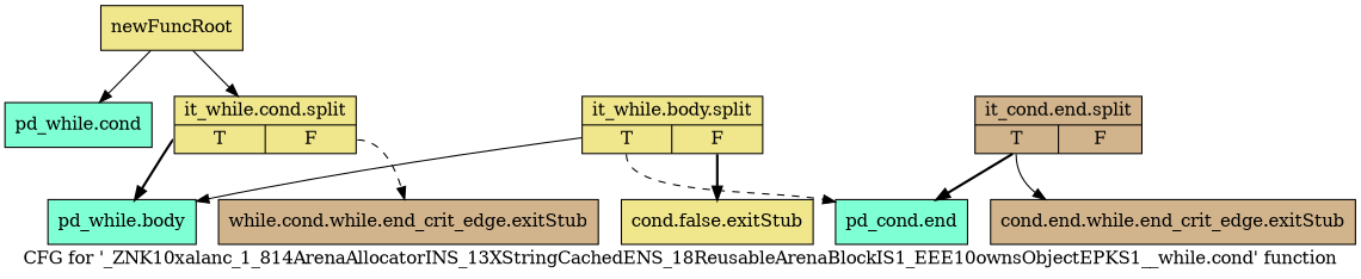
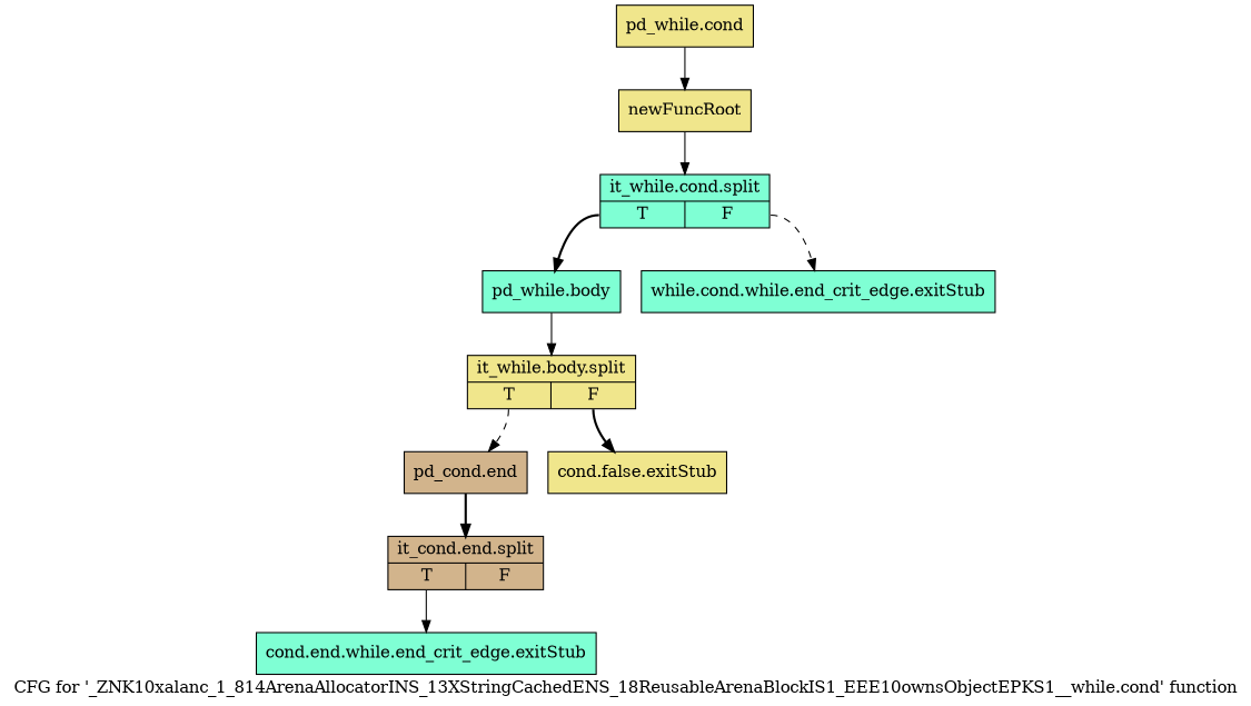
  digraph {
    label="CFG for '_ZNK10xalanc_1_814ArenaAllocatorINS_13XStringCachedENS_18ReusableArenaBlockIS1_EEE10ownsObjectEPKS1__while.cond' function"
    node [fillcolor=khaki shape=record style=filled]
    edge [style=solid]
    n1 [label="{newFuncRoot}"]
-   n2 [fillcolor=aquamarine label="{pd_while.cond}"]
-   n3 [label="{it_while.cond.split|{<s0>T|<s1>F}}"]
-   n4 [fillcolor=tan label="{while.cond.while.end_crit_edge.exitStub}"]
+   n2 [label="{pd_while.cond}"]
+   n3 [fillcolor=aquamarine label="{it_while.cond.split|{<s0>T|<s1>F}}"]
+   n4 [fillcolor=aquamarine label="{while.cond.while.end_crit_edge.exitStub}"]
    n5 [fillcolor=aquamarine label="{pd_while.body}"]
    n6 [label="{cond.false.exitStub}"]
-   n7 [fillcolor=tan label="{cond.end.while.end_crit_edge.exitStub}"]
+   n7 [fillcolor=aquamarine label="{cond.end.while.end_crit_edge.exitStub}"]
    n8 [label="{it_while.body.split|{<s0>T|<s1>F}}"]
-   n9 [fillcolor=aquamarine label="{pd_cond.end}"]
+   n9 [fillcolor=tan label="{pd_cond.end}"]
    n10 [fillcolor=tan label="{it_cond.end.split|{<s0>T|<s1>F}}"]
-   n1 -> n2
+   n2 -> n1
    n1 -> n3
    n3 -> n4 [style=dashed tailport=s1]
    n3 -> n5 [style=bold tailport=s0]
-   n8 -> n5
+   n5 -> n8
    n8 -> n6 [style=bold tailport=s1]
    n8 -> n9 [style=dashed tailport=s0]
-   n10 -> n9 [style=bold]
+   n9 -> n10 [style=bold]
    n10 -> n7 [tailport=s0]
  }
